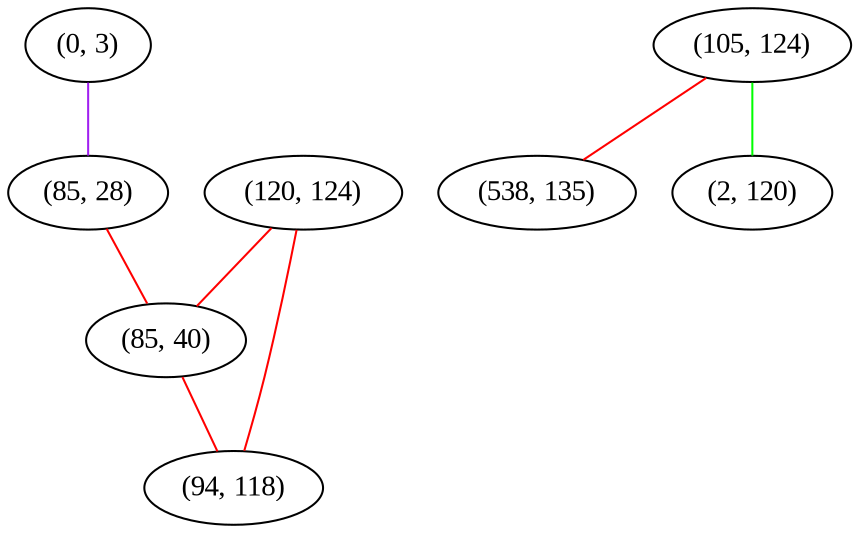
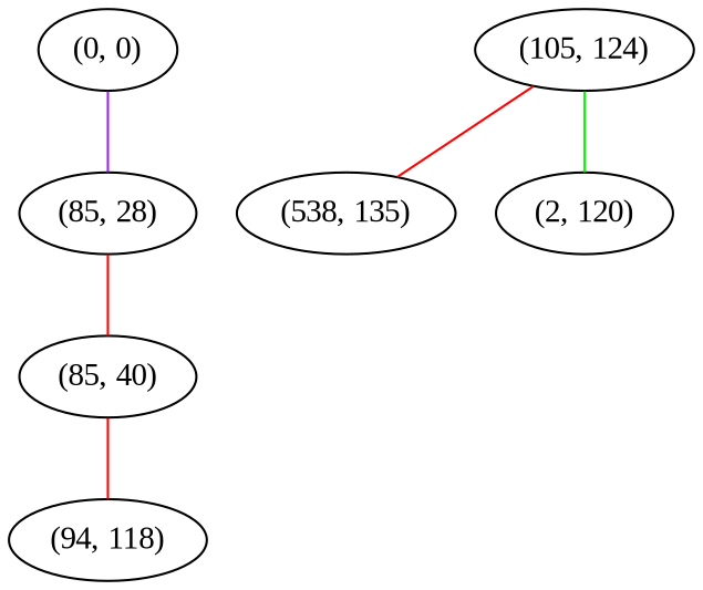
  graph {
    fontname="Liberation Serif"
    node [fontname="Liberation Serif"]
    edge [color=red fontname="Liberation Serif" weight=1]
-   "(0, 0)" [label="(0, 3)"]
+   "(0, 0)"
    "(85, 28)"
    "(85, 40)"
    n4 [label="(105, 124)"]
    n5 [label="(538, 135)"]
    "(2, 120)"
-   "(120, 124)"
    "(94, 118)"
    "(0, 0)" -- "(85, 28)" [color=purple weight=4]
    "(85, 28)" -- "(85, 40)"
    "(85, 40)" -- "(94, 118)"
    n4 -- n5
    n4 -- "(2, 120)" [color=green weight=2]
-   "(120, 124)" -- "(85, 40)"
-   "(120, 124)" -- "(94, 118)"
  }
